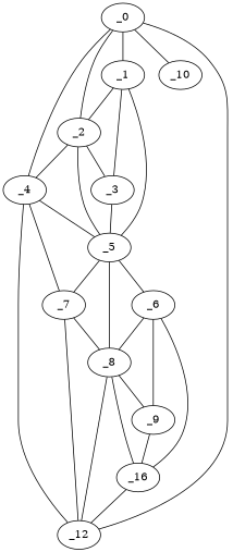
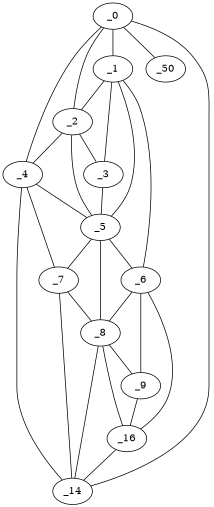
  graph {
    node [x=54 y=112]
    edge [valence=2]
    _0 [x=47 y=7]
    _1 [x=52 y=106]
    _2 [y=79]
    _4 [x=55 y=71]
-   _10 [x=83 y=6]
-   _12 [x=87 y=52]
+   _10 [x=83 y=6 label=_50]
+   _12 [x=87 y=52 label=_14]
    _3 [y=82]
    _5 [x=59 y=81]
    _6 [x=59]
    _7 [x=79 y=66]
    _8 [x=81 y=108]
    _9 [x=81]
    n13 [label=_16 x=86 y=117]
    _0 -- _1 [valence=1]
    _0 -- _2
    _0 -- _4 [valence=1]
    _0 -- _10 [valence=1]
    _0 -- _12
    _1 -- _2
    _1 -- _3
    _1 -- _5 [valence=1]
+   _1 -- _6 [valence=1]
    _2 -- _4
    _2 -- _3 [valence=1]
    _2 -- _5
    _4 -- _12
    _4 -- _5
    _4 -- _7
    _3 -- _5
    _5 -- _6 [valence=1]
    _5 -- _7 [valence=1]
    _5 -- _8
    _6 -- _8
    _6 -- _9 [valence=1]
    _6 -- n13 [valence=1]
    _7 -- _12 [valence=1]
    _7 -- _8
    _8 -- _12
    _8 -- _9
    _8 -- n13
    _9 -- n13
    n13 -- _12 [valence=1]
  }
